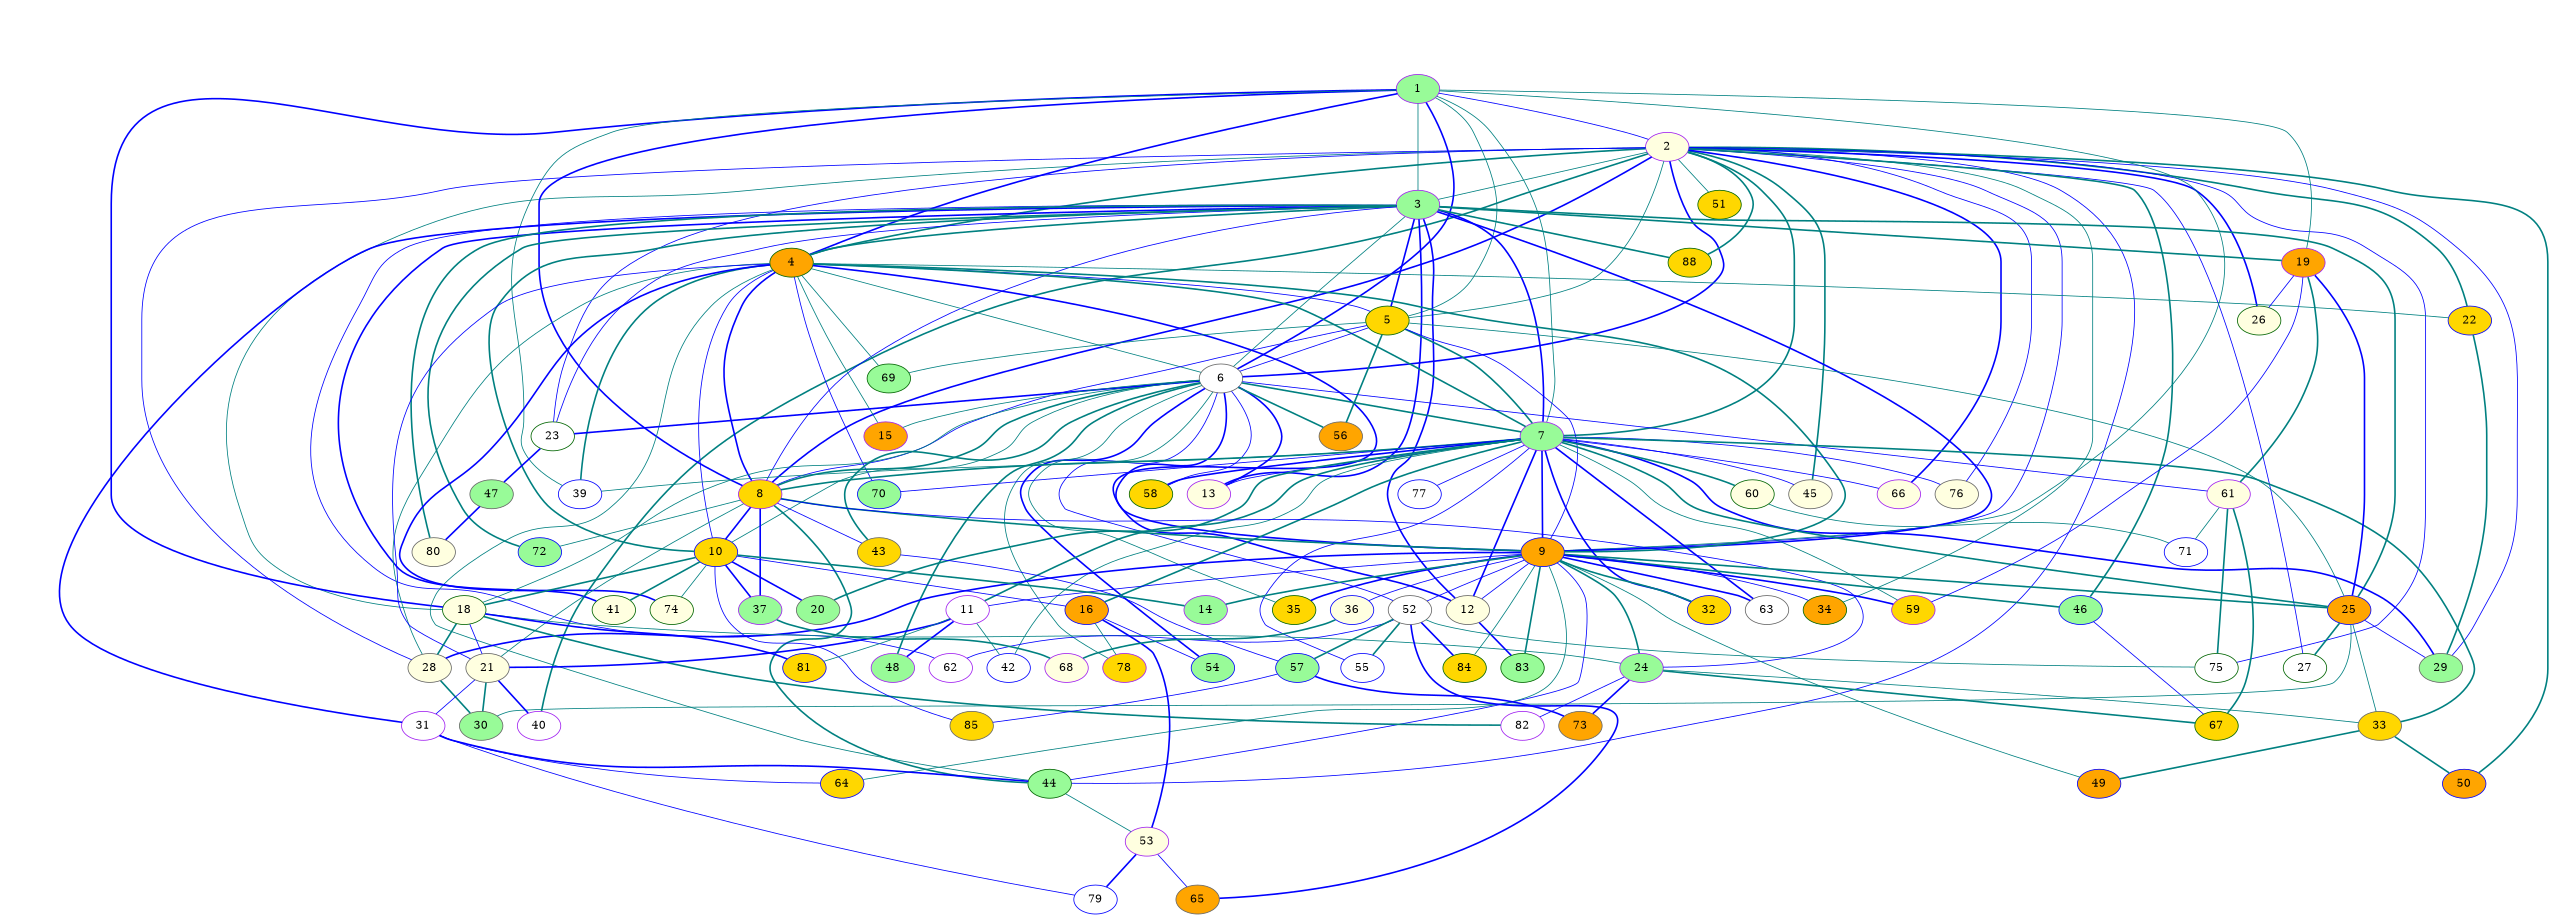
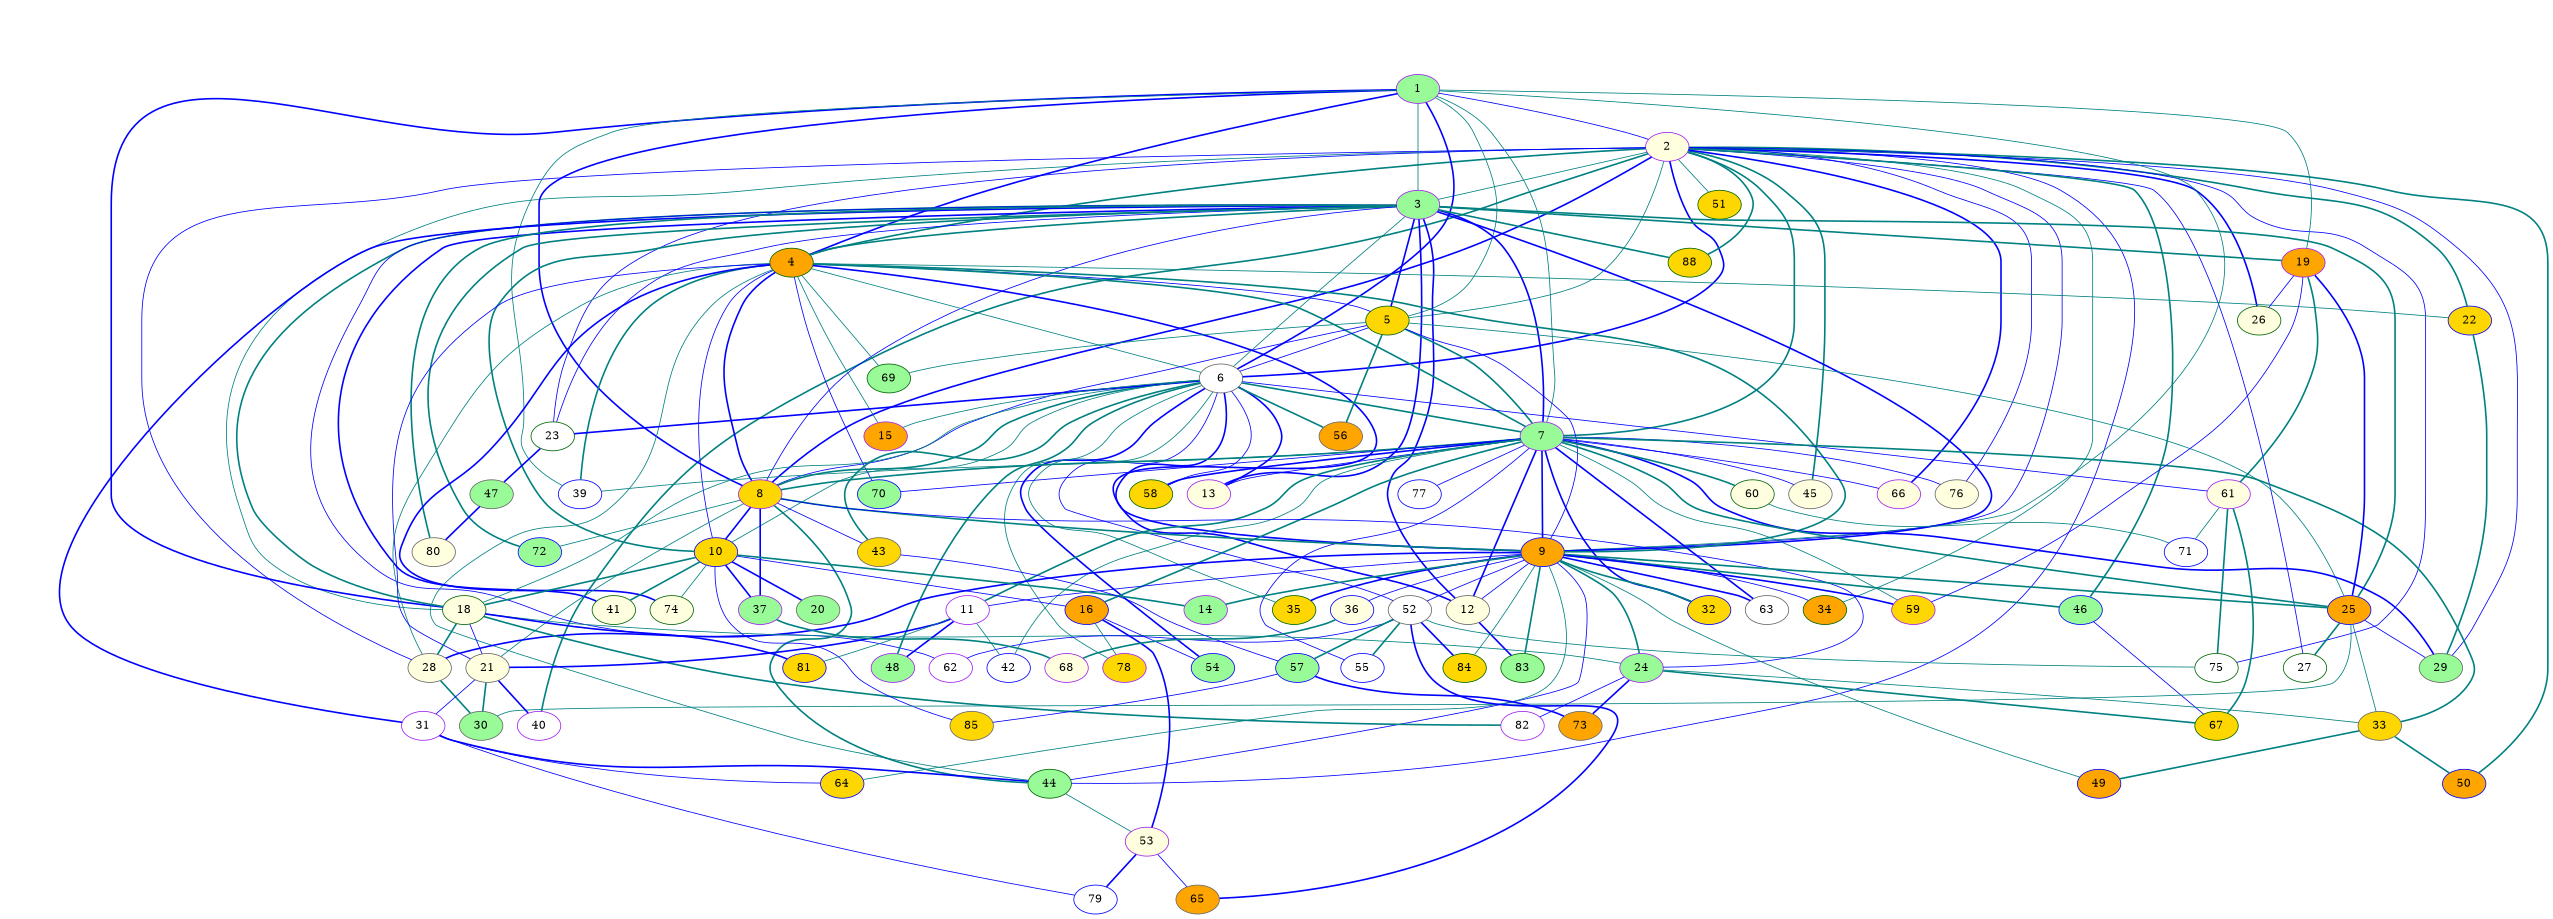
  graph {
    node [color=purple fillcolor=palegreen style=filled]
    edge [color=teal style=bold weight=1.0]
    2 [fillcolor=lightyellow]
    1
    3
    4 [color=darkgreen fillcolor=orange]
    5 [color=darkgreen fillcolor=gold]
    6 [color=gray40 fillcolor=white]
    7
    8 [fillcolor=gold]
    9 [color=blue fillcolor=orange]
    18 [color=darkgreen fillcolor=lightyellow]
    19 [fillcolor=orange]
    39 [color=blue fillcolor=white]
    22 [color=blue fillcolor=gold]
    23 [color=darkgreen fillcolor=white]
    26 [color=darkgreen fillcolor=lightyellow]
    27 [color=darkgreen fillcolor=white]
    28 [color=gray40 fillcolor=lightyellow]
    29 [color=gray40]
    34 [color=darkgreen fillcolor=orange]
    n20 [color=darkgreen fillcolor=gold label=88]
    40 [fillcolor=white]
    44 [color=darkgreen]
    45 [color=gray40 fillcolor=lightyellow]
    46 [color=blue]
    50 [color=blue fillcolor=orange]
    51 [color=darkgreen fillcolor=gold]
    66 [fillcolor=lightyellow]
    75 [color=darkgreen fillcolor=white]
    76 [color=gray40 fillcolor=lightyellow]
    10 [color=blue fillcolor=gold]
    12 [color=gray40 fillcolor=lightyellow]
    13 [fillcolor=lightyellow]
    25 [color=blue fillcolor=orange]
    31 [fillcolor=white]
    41 [color=darkgreen fillcolor=lightyellow]
    62 [fillcolor=white]
    72 [color=blue]
    80 [color=gray40 fillcolor=lightyellow]
    15 [fillcolor=orange]
    21 [color=gray40 fillcolor=lightyellow]
    69 [color=darkgreen]
    70 [color=blue]
    74 [color=darkgreen fillcolor=lightyellow]
    56 [color=gray40 fillcolor=orange]
    35 [color=darkgreen fillcolor=gold]
    43 [color=gray40 fillcolor=gold]
    48
    52 [color=gray40 fillcolor=white]
    54 [color=blue]
    58 [color=darkgreen fillcolor=gold]
    61 [fillcolor=lightyellow]
    78 [fillcolor=gold]
    11 [fillcolor=white]
    16 [color=blue fillcolor=orange]
    20 [color=gray40]
    32 [color=blue fillcolor=gold]
    33 [color=gray40 fillcolor=gold]
    42 [color=blue fillcolor=white]
    55 [color=blue fillcolor=white]
    59 [fillcolor=gold]
    60 [color=darkgreen fillcolor=lightyellow]
    63 [color=gray40 fillcolor=white]
    77 [color=blue fillcolor=white]
    24
    37
    14
    36 [color=blue fillcolor=lightyellow]
    49 [color=blue fillcolor=orange]
    64 [color=blue fillcolor=gold]
    83 [color=darkgreen]
    84 [color=darkgreen fillcolor=gold]
    81 [color=blue fillcolor=gold]
    82 [fillcolor=white]
    47 [color=gray40]
    30 [color=gray40]
    53 [fillcolor=lightyellow]
    67 [color=darkgreen fillcolor=gold]
    85 [color=gray40 fillcolor=gold]
    79 [color=blue fillcolor=white]
    57 [color=blue]
    65 [color=gray40 fillcolor=orange]
    71 [color=blue fillcolor=white]
    73 [color=gray40 fillcolor=orange]
    68 [fillcolor=lightyellow]
    2 -- 3 [style=solid weight=11.0]
    2 -- 4
    2 -- 5 [style=solid]
    2 -- 6 [color=blue]
    2 -- 7 [weight=3.0]
    2 -- 8 [color=blue weight=2.0]
    2 -- 9 [color=blue style=solid]
    2 -- 18 [style=solid]
    2 -- 22 [weight=2.0]
    2 -- 23 [color=blue style=solid]
    2 -- 26 [color=blue]
    2 -- 27 [color=blue style=solid]
    2 -- 28 [color=blue style=solid]
    2 -- 29 [color=blue style=solid]
    2 -- 34 [style=solid]
    2 -- n20
    2 -- 40
    2 -- 44 [color=blue style=solid]
    2 -- 45
    2 -- 46
    2 -- 50
    2 -- 51 [style=solid]
    2 -- 66 [color=blue]
    2 -- 75 [color=blue style=solid]
    2 -- 76 [color=blue style=solid]
    1 -- 2 [color=blue style=solid]
    1 -- 3 [style=solid weight=3.0]
    1 -- 4 [color=blue]
    1 -- 5 [style=solid]
    1 -- 6 [color=blue]
    1 -- 7 [style=solid weight=2.0]
    1 -- 8 [color=blue]
    1 -- 9 [style=solid weight=2.0]
    1 -- 18 [color=blue weight=5.0]
    1 -- 19 [style=solid]
    1 -- 39 [style=solid]
    3 -- 4 [weight=3.0]
    3 -- 5 [color=blue weight=3.0]
    3 -- 6 [style=solid weight=3.0]
    3 -- 7 [color=blue weight=3.0]
    3 -- 8 [color=blue style=solid weight=3.0]
    3 -- 9 [color=blue weight=3.0]
+   3 -- 18
    3 -- 19 [weight=2.0]
    3 -- 23 [color=blue style=solid]
    3 -- n20
    3 -- 10
    3 -- 12 [color=blue]
    3 -- 13 [color=blue]
    3 -- 25 [weight=2.0]
    3 -- 31 [color=blue]
    3 -- 41 [color=blue]
    3 -- 62 [color=blue style=solid]
    3 -- 72
    3 -- 80
    4 -- 5 [color=blue style=solid]
    4 -- 6 [style=solid]
    4 -- 7
    4 -- 8 [color=blue]
    4 -- 9
    4 -- 39 [weight=2.0]
    4 -- 22 [style=solid]
    4 -- 28 [style=solid]
    4 -- 44 [style=solid]
    4 -- 10 [color=blue style=solid]
    4 -- 12 [color=blue]
    4 -- 15 [style=solid]
    4 -- 21 [color=blue style=solid]
    4 -- 69 [style=solid]
    4 -- 70 [color=blue style=solid]
    4 -- 74 [color=blue]
    5 -- 6 [color=blue style=solid]
    5 -- 7
    5 -- 8 [color=blue style=solid]
    5 -- 9 [color=blue style=solid]
    5 -- 25 [style=solid weight=7.0]
    5 -- 69 [style=solid weight=2.0]
    5 -- 56
    6 -- 7
    6 -- 8
    6 -- 9 [color=blue]
    6 -- 18 [style=solid]
    6 -- 23 [color=blue]
    6 -- 10 [style=solid]
    6 -- 13 [color=blue]
    6 -- 15 [style=solid]
    6 -- 56 [weight=2.0]
    6 -- 35 [style=solid]
    6 -- 43
    6 -- 48
    6 -- 52 [color=blue style=solid]
    6 -- 54 [color=blue]
    6 -- 58 [color=blue style=solid]
    6 -- 61 [color=blue style=solid]
    6 -- 78 [style=solid]
    7 -- 8
    7 -- 9 [color=blue]
    7 -- 39 [style=solid]
    7 -- 29 [color=blue]
    7 -- 45 [color=blue style=solid]
    7 -- 66 [color=blue style=solid]
    7 -- 76 [color=blue style=solid]
    7 -- 12 [color=blue]
    7 -- 13 [color=blue style=solid]
    7 -- 25
    7 -- 70 [color=blue style=solid]
    7 -- 58 [color=blue]
    7 -- 11
    7 -- 16
-   7 -- 20
    7 -- 32 [color=blue]
    7 -- 33
    7 -- 42 [style=solid]
    7 -- 55 [color=blue style=solid]
    7 -- 59 [style=solid]
    7 -- 60
    7 -- 63 [color=blue]
    7 -- 77 [color=blue style=solid]
    8 -- 9
    8 -- 44
    8 -- 10 [color=blue]
    8 -- 72 [style=solid]
    8 -- 21 [style=solid]
    8 -- 43 [color=blue style=solid]
    8 -- 24 [color=blue style=solid]
    8 -- 37 [color=blue]
    9 -- 28 [color=blue]
    9 -- 34 [color=blue style=solid]
    9 -- 44 [color=blue style=solid]
    9 -- 46
    9 -- 12 [color=blue style=solid]
    9 -- 25
    9 -- 35 [color=blue]
    9 -- 52 [color=blue style=solid]
    9 -- 11 [color=blue style=solid]
    9 -- 32
    9 -- 59 [color=blue]
    9 -- 63 [color=blue]
    9 -- 24
    9 -- 14 [weight=2.0]
    9 -- 36 [color=blue style=solid]
    9 -- 49 [style=solid]
    9 -- 64 [style=solid]
    9 -- 83
    9 -- 84 [style=solid]
    18 -- 28
    18 -- 21 [color=blue style=solid]
    18 -- 24 [style=solid]
    18 -- 81 [color=blue]
    18 -- 82
    19 -- 26 [color=blue style=solid]
    19 -- 25 [color=blue]
    19 -- 61
    19 -- 59 [color=blue style=solid]
    22 -- 29
    23 -- 47 [color=blue]
    28 -- 30
    44 -- 53 [style=solid]
    46 -- 67 [color=blue style=solid]
    10 -- 18
    10 -- 41
    10 -- 74 [style=solid]
    10 -- 16 [color=blue style=solid]
    10 -- 20 [color=blue]
    10 -- 37 [color=blue]
    10 -- 14
    10 -- 85 [color=blue style=solid]
    12 -- 83 [color=blue]
    25 -- 27
    25 -- 29 [color=blue style=solid]
    25 -- 33 [style=solid]
    25 -- 30 [style=solid]
    31 -- 44 [color=blue]
    31 -- 64 [color=blue style=solid]
    31 -- 79 [color=blue style=solid]
    21 -- 40 [color=blue]
    21 -- 31 [color=blue style=solid]
    21 -- 30
    43 -- 57 [color=blue style=solid]
    52 -- 75 [style=solid]
    52 -- 62 [color=blue style=solid]
    52 -- 55
    52 -- 84 [color=blue]
    52 -- 57
    52 -- 65 [color=blue]
    61 -- 75
    61 -- 67 [weight=2.0]
    61 -- 71 [style=solid]
    11 -- 21 [color=blue]
    11 -- 48 [color=blue]
    11 -- 42 [style=solid]
    11 -- 81 [style=solid]
    16 -- 54 [color=blue style=solid]
    16 -- 78 [style=solid]
    16 -- 53 [color=blue]
    33 -- 50
    33 -- 49
    60 -- 71 [style=solid]
    24 -- 33 [style=solid]
    24 -- 82 [color=blue style=solid]
    24 -- 67
    24 -- 73 [color=blue]
    37 -- 68
    36 -- 68
    47 -- 80 [color=blue]
    53 -- 79 [color=blue]
    53 -- 65 [color=blue style=solid]
    57 -- 85 [color=blue style=solid]
    57 -- 73 [color=blue]
  }
